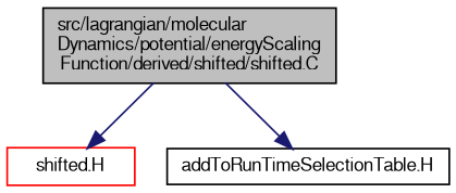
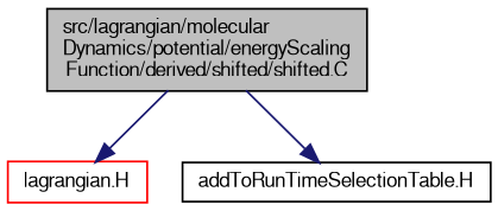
  digraph {
    node [color=black fontname=FreeSans fontsize=10 shape=record]
    edge [color=midnightblue fontname=FreeSans fontsize=10 labelfontname=FreeSans labelfontsize=10 style=solid]
    n1 [fillcolor=grey75 fontcolor=black height=0.2 label="src/lagrangian/molecular\lDynamics/potential/energyScaling\lFunction/derived/shifted/shifted.C" style=filled width=0.4]
-   n2 [color=red height=0.2 label="shifted.H" width=0.4]
+   n2 [color=red height=0.2 label="lagrangian.H" width=0.4]
    n3 [height=0.2 label="addToRunTimeSelectionTable.H" width=0.4]
    n1 -> n2
    n1 -> n3
  }
